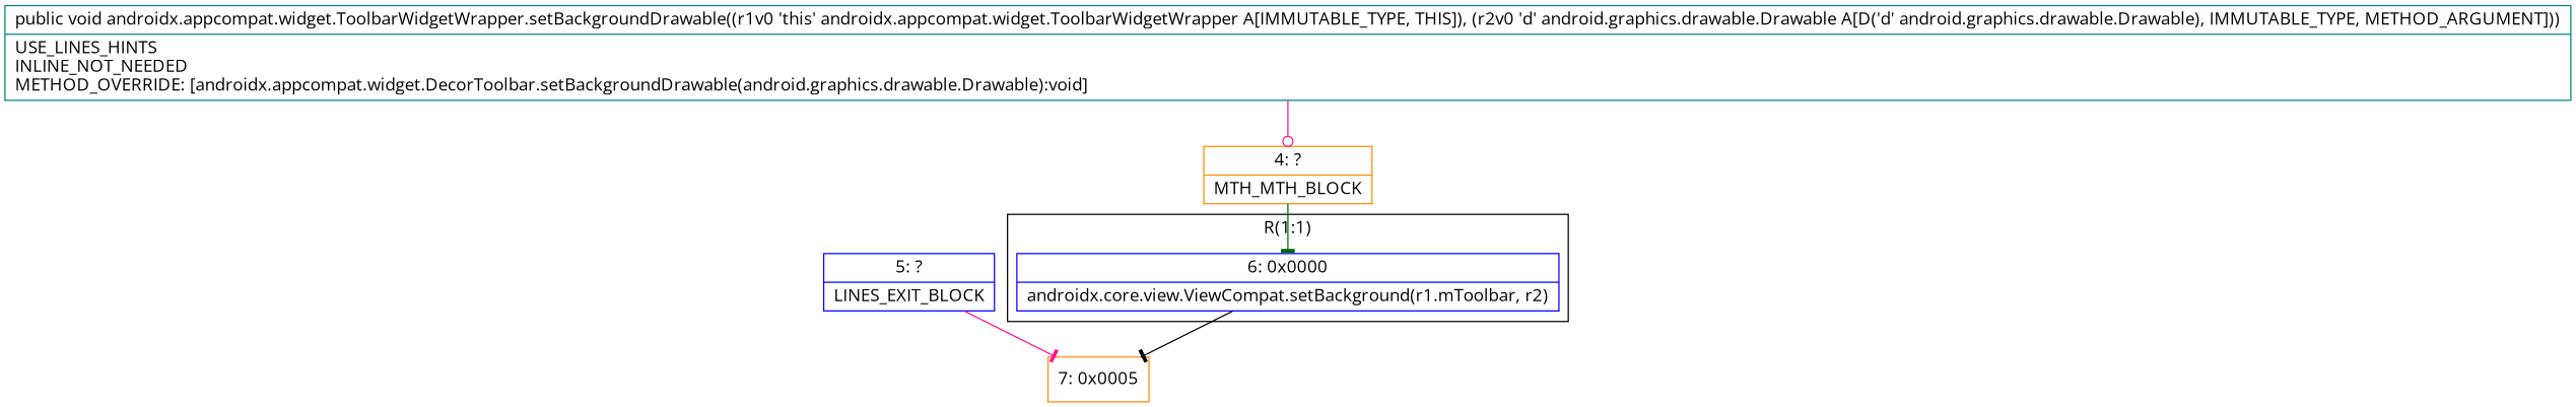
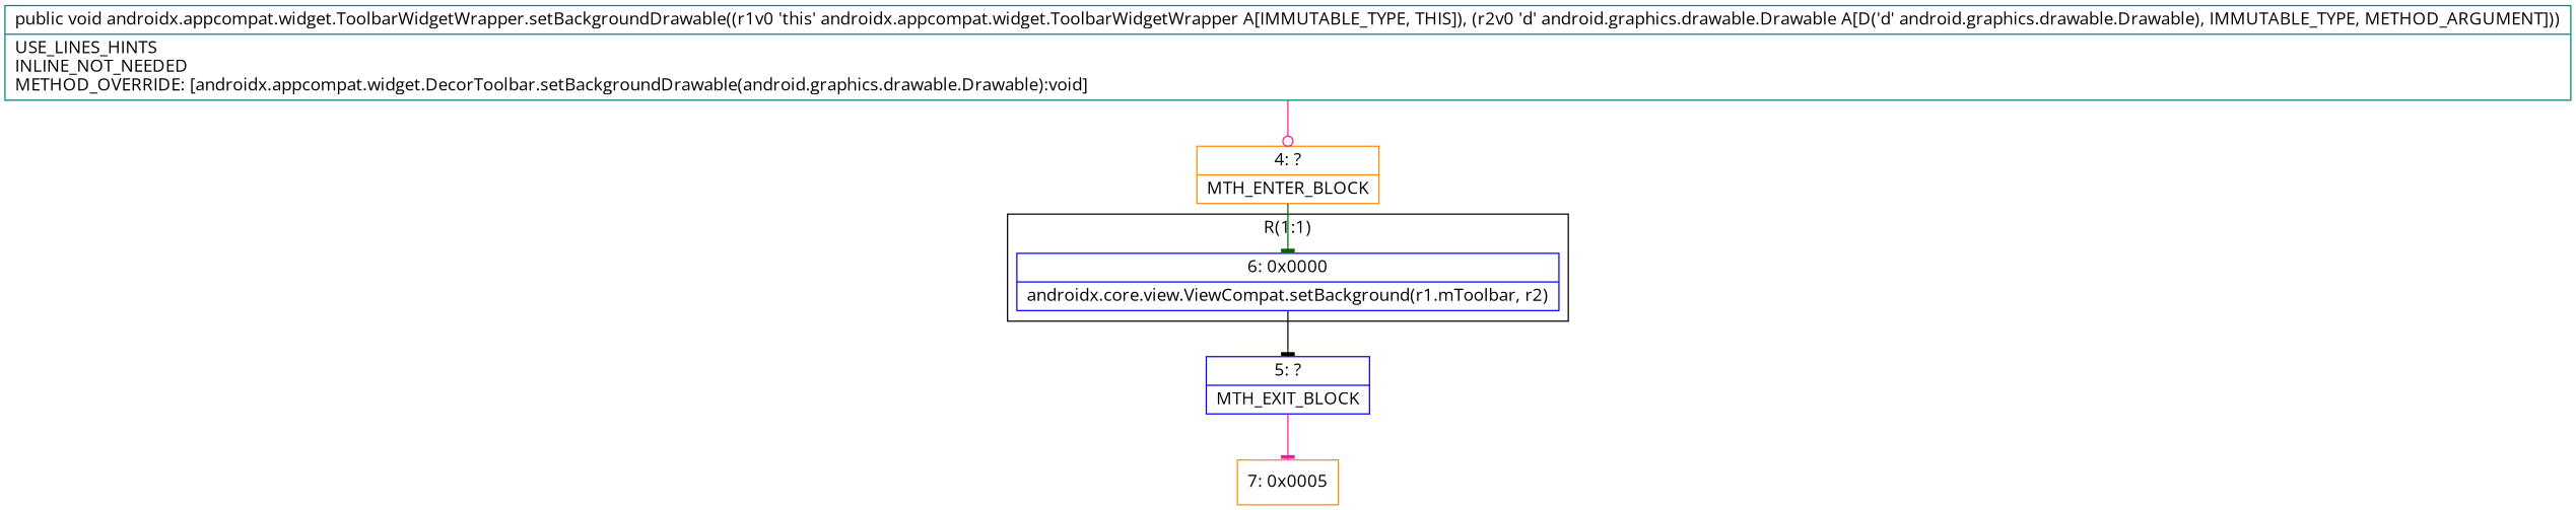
  digraph {
    fontname="Open Sans"
    node [color=blue fontname="Open Sans" shape=record]
    edge [arrowhead=tee color=deeppink fontname="Open Sans"]
    n1 [label="{6\:\ 0x0000|androidx.core.view.ViewCompat.setBackground(r1.mToolbar, r2)\l}"]
    n2 [color=darkorange label="{7\:\ 0x0005}"]
-   n3 [color=darkorange label="{4\:\ ?|MTH_MTH_BLOCK\l}"]
-   n4 [label="{5\:\ ?|LINES_EXIT_BLOCK\l}"]
+   n3 [color=darkorange label="{4\:\ ?|MTH_ENTER_BLOCK\l}"]
+   n4 [label="{5\:\ ?|MTH_EXIT_BLOCK\l}"]
    n5 [color=teal label="{public void androidx.appcompat.widget.ToolbarWidgetWrapper.setBackgroundDrawable((r1v0 'this' androidx.appcompat.widget.ToolbarWidgetWrapper A[IMMUTABLE_TYPE, THIS]), (r2v0 'd' android.graphics.drawable.Drawable A[D('d' android.graphics.drawable.Drawable), IMMUTABLE_TYPE, METHOD_ARGUMENT]))  | USE_LINES_HINTS\lINLINE_NOT_NEEDED\lMETHOD_OVERRIDE: [androidx.appcompat.widget.DecorToolbar.setBackgroundDrawable(android.graphics.drawable.Drawable):void]\l}"]
    subgraph cluster_1 {
      label="R(1:1)"
      n1
    }
-   n1 -> n2 [color=black]
+   n1 -> n4 [color=black]
    n3 -> n1 [color=darkgreen]
    n4 -> n2
    n5 -> n3 [arrowhead=odot]
  }
